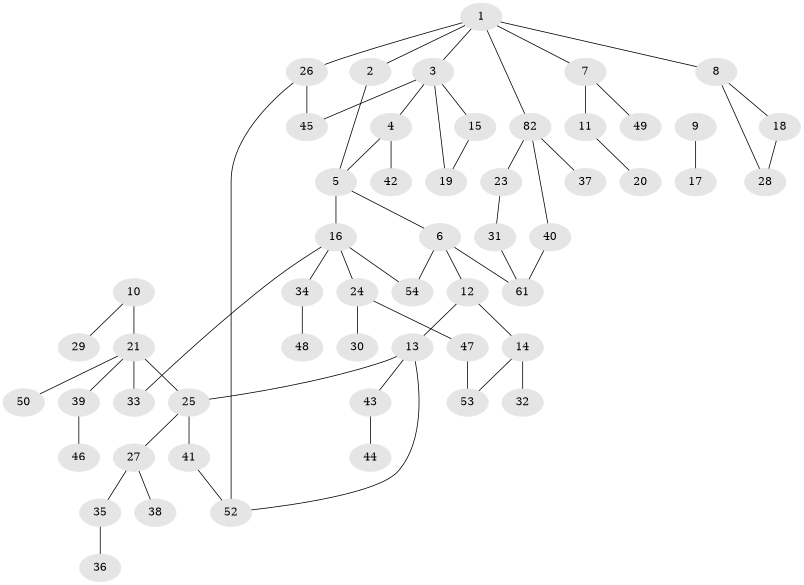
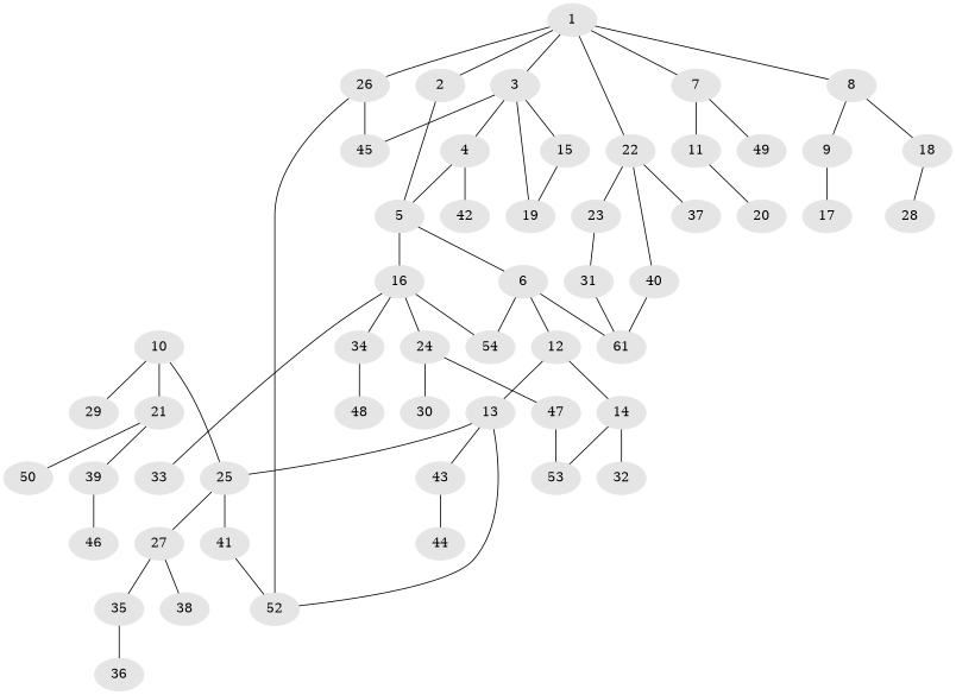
  graph {
    node [color=gray90 style=filled]
    1
    2
    3
    7
    8
-   22 [label=82]
+   22
    26
    5
    4
    15
    19
    45
    11
    49
    9
    18
    23
    37
    40
    52
    6
    16
    42
    10
    21
    25
    29
    12
    n29 [label=61]
    54
    24
    33
    34
    13
    14
    20
    17
    28
    39
    50
    27
    41
    43
    32
    53
    44
    30
    47
    48
    46
    31
    35
    38
    36
    1 -- 2
    1 -- 3
    1 -- 7
    1 -- 8
    1 -- 22
    1 -- 26
    2 -- 5
    3 -- 4
    3 -- 15
    3 -- 19
    3 -- 45
    7 -- 11
    7 -- 49
-   8 -- 28
+   8 -- 9
    8 -- 18
    22 -- 23
    22 -- 37
    22 -- 40
    26 -- 45
    26 -- 52
    5 -- 6
    5 -- 16
    4 -- 5
    4 -- 42
    15 -- 19
    11 -- 20
    9 -- 17
    18 -- 28
    23 -- 31
    40 -- n29
    6 -- 12
    6 -- n29
    6 -- 54
    16 -- 54
    16 -- 24
    16 -- 33
    16 -- 34
    10 -- 21
-   21 -- 25
+   10 -- 25
    10 -- 29
-   21 -- 33
    21 -- 39
    21 -- 50
    25 -- 27
    25 -- 41
    12 -- 13
    12 -- 14
    24 -- 30
    24 -- 47
    34 -- 48
    13 -- 52
    13 -- 25
    13 -- 43
    14 -- 32
    14 -- 53
    39 -- 46
    27 -- 35
    27 -- 38
    41 -- 52
    43 -- 44
    47 -- 53
    31 -- n29
    35 -- 36
  }
